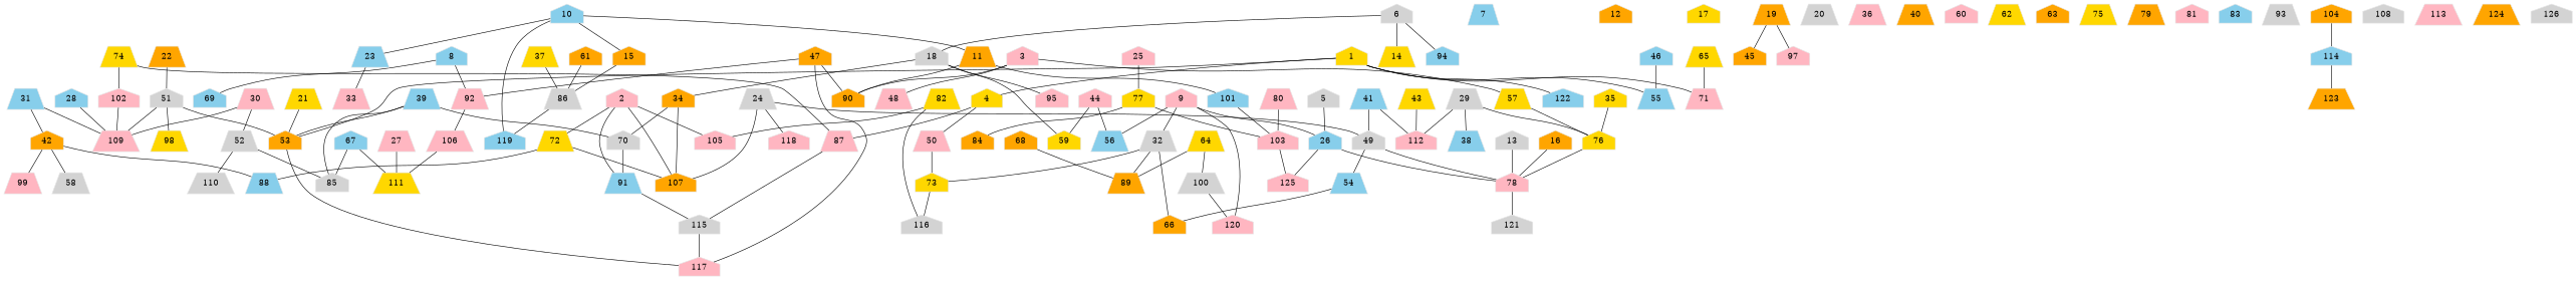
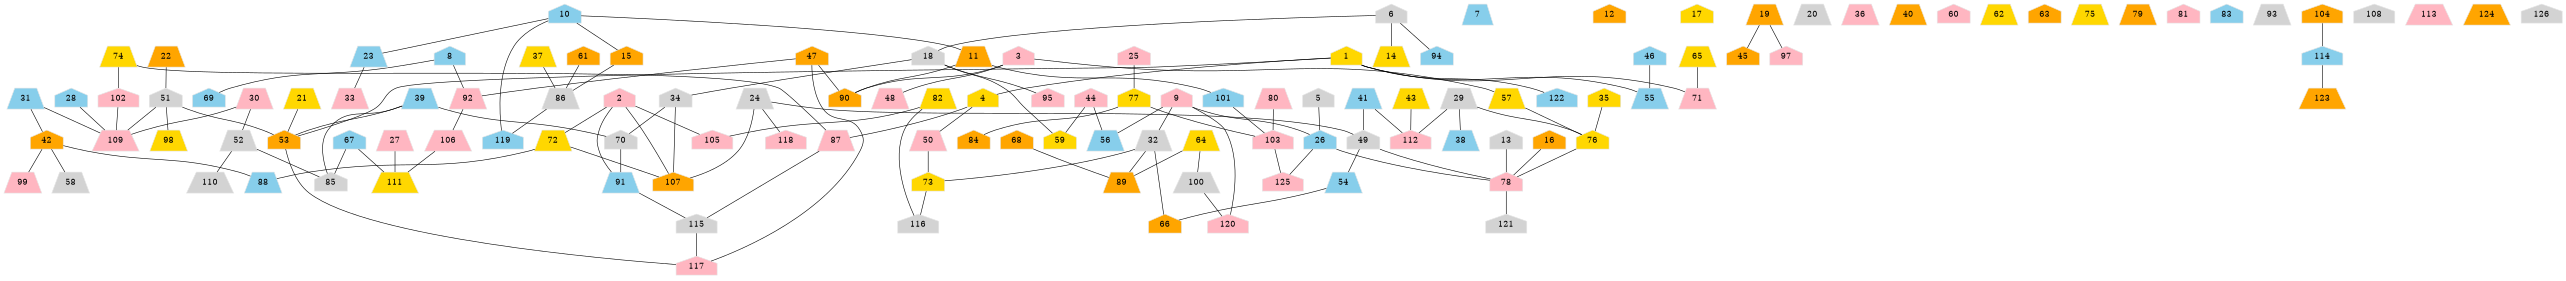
  graph {
    node [color=gray90 fillcolor=lightpink shape=house style=filled]
    1 [fillcolor=gold]
    4 [fillcolor=gold]
    53 [fillcolor=orange]
    55 [fillcolor=skyblue shape=trapezium]
    71 [shape=trapezium]
    122 [fillcolor=skyblue]
    50 [shape=trapezium]
    87 [shape=trapezium]
    117
    72 [fillcolor=gold shape=trapezium]
    2
    91 [fillcolor=skyblue shape=trapezium]
    105
    107 [fillcolor=orange]
    88 [fillcolor=skyblue shape=trapezium]
    115 [fillcolor=lightgrey]
    48 [shape=trapezium]
    3
    57 [fillcolor=gold shape=trapezium]
    90 [fillcolor=orange]
    76 [fillcolor=gold]
    73 [fillcolor=gold]
    5 [fillcolor=lightgrey]
    26 [fillcolor=skyblue]
    78
    125
    6 [fillcolor=lightgrey]
    14 [fillcolor=gold shape=trapezium]
    18 [fillcolor=lightgrey]
    94 [fillcolor=skyblue]
-   34 [fillcolor=orange]
+   34 [fillcolor=lightgrey]
    59 [fillcolor=gold]
    95
    7 [fillcolor=skyblue shape=trapezium]
    8 [fillcolor=skyblue]
    69 [fillcolor=skyblue]
    92 [shape=trapezium]
    106 [shape=trapezium]
    9
    32 [fillcolor=lightgrey shape=trapezium]
    56 [fillcolor=skyblue shape=trapezium]
    120
    66 [fillcolor=orange]
    89 [fillcolor=orange shape=trapezium]
    10 [fillcolor=skyblue]
    11 [fillcolor=orange shape=trapezium]
    15 [fillcolor=orange]
    23 [fillcolor=skyblue shape=trapezium]
    119 [fillcolor=skyblue]
    101 [fillcolor=skyblue]
    86 [fillcolor=lightgrey shape=trapezium]
    33 [shape=trapezium]
    103
    12 [fillcolor=orange]
    13 [fillcolor=lightgrey]
    121 [fillcolor=lightgrey]
    16 [fillcolor=orange]
    17 [fillcolor=gold]
    70 [fillcolor=lightgrey]
    19 [fillcolor=orange shape=trapezium]
    45 [fillcolor=orange]
    97
    20 [fillcolor=lightgrey shape=trapezium]
    21 [fillcolor=gold shape=trapezium]
    22 [fillcolor=orange shape=trapezium]
    51 [fillcolor=lightgrey]
    109 [shape=trapezium]
    98 [fillcolor=gold shape=trapezium]
    24 [fillcolor=lightgrey shape=trapezium]
    49 [fillcolor=lightgrey]
    118
    54 [fillcolor=skyblue shape=trapezium]
    77 [fillcolor=gold]
    25
    84 [fillcolor=orange]
    27 [shape=trapezium]
    111 [fillcolor=gold shape=trapezium]
    28 [fillcolor=skyblue]
    29 [fillcolor=lightgrey shape=trapezium]
    38 [fillcolor=skyblue shape=trapezium]
    112
    30 [shape=trapezium]
    52 [fillcolor=lightgrey shape=trapezium]
    85 [fillcolor=lightgrey]
    110 [fillcolor=lightgrey shape=trapezium]
    31 [fillcolor=skyblue shape=trapezium]
    42 [fillcolor=orange]
    58 [fillcolor=lightgrey shape=trapezium]
    99 [shape=trapezium]
    116 [fillcolor=lightgrey]
    35 [fillcolor=gold]
    36 [shape=trapezium]
    37 [fillcolor=gold shape=trapezium]
    39 [fillcolor=skyblue shape=trapezium]
    40 [fillcolor=orange shape=trapezium]
    41 [fillcolor=skyblue shape=trapezium]
    43 [fillcolor=gold shape=trapezium]
    44
    46 [fillcolor=skyblue]
    47 [fillcolor=orange]
    60
    61 [fillcolor=orange]
    62 [fillcolor=gold shape=trapezium]
    63 [fillcolor=orange]
    64 [fillcolor=gold shape=trapezium]
    100 [fillcolor=lightgrey shape=trapezium]
    65 [fillcolor=gold shape=trapezium]
    67 [fillcolor=skyblue]
    68 [fillcolor=orange]
    74 [fillcolor=gold shape=trapezium]
    102
    75 [fillcolor=gold shape=trapezium]
    79 [fillcolor=orange shape=trapezium]
    80 [shape=trapezium]
    81
    82 [fillcolor=gold shape=trapezium]
    83 [fillcolor=skyblue]
    93 [fillcolor=lightgrey shape=trapezium]
    104 [fillcolor=orange]
    114 [fillcolor=skyblue]
    123 [fillcolor=orange shape=trapezium]
    108 [fillcolor=lightgrey]
    113 [shape=trapezium]
    124 [fillcolor=orange shape=trapezium]
    126 [fillcolor=lightgrey]
    1 -- 4
    1 -- 53
    1 -- 55
    1 -- 71
    1 -- 122
    4 -- 50
    4 -- 87
    53 -- 117
    50 -- 73
    87 -- 115
    72 -- 107
    72 -- 88
    2 -- 72
    2 -- 91
    2 -- 105
    2 -- 107
    91 -- 115
    115 -- 117
    3 -- 48
    3 -- 57
    3 -- 90
    57 -- 76
    76 -- 78
    73 -- 116
    5 -- 26
    26 -- 78
    26 -- 125
    78 -- 121
    6 -- 14
    6 -- 18
    6 -- 94
    18 -- 34
    18 -- 59
    18 -- 95
    34 -- 107
    34 -- 70
    8 -- 69
    8 -- 92
    92 -- 106
    106 -- 111
    9 -- 26
    9 -- 32
    9 -- 56
    9 -- 120
    32 -- 73
    32 -- 66
    32 -- 89
    10 -- 11
    10 -- 15
    10 -- 23
    10 -- 119
    11 -- 90
    11 -- 101
    15 -- 86
    23 -- 33
    101 -- 103
    86 -- 119
    103 -- 125
    13 -- 78
    16 -- 78
    70 -- 91
    19 -- 45
    19 -- 97
    21 -- 53
    22 -- 51
    51 -- 53
    51 -- 109
    51 -- 98
    24 -- 107
    24 -- 49
    24 -- 118
    49 -- 78
    49 -- 54
    54 -- 66
    77 -- 103
    77 -- 84
    25 -- 77
    27 -- 111
    28 -- 109
    29 -- 76
    29 -- 38
    29 -- 112
    30 -- 109
    30 -- 52
    52 -- 85
    52 -- 110
    31 -- 109
    31 -- 42
    42 -- 88
    42 -- 58
    42 -- 99
    35 -- 76
    37 -- 86
    39 -- 53
    39 -- 70
    39 -- 85
    41 -- 49
    41 -- 112
    43 -- 112
    44 -- 59
    44 -- 56
    46 -- 55
    47 -- 117
    47 -- 90
    47 -- 92
    61 -- 86
    64 -- 89
    64 -- 100
    100 -- 120
    65 -- 71
    67 -- 111
    67 -- 85
    68 -- 89
    74 -- 87
    74 -- 102
    102 -- 109
    80 -- 103
    82 -- 105
    82 -- 116
    104 -- 114
    114 -- 123
  }
